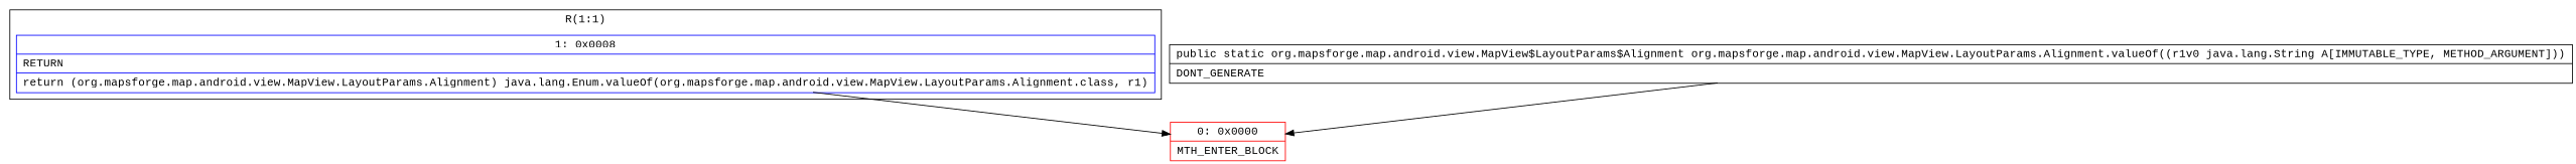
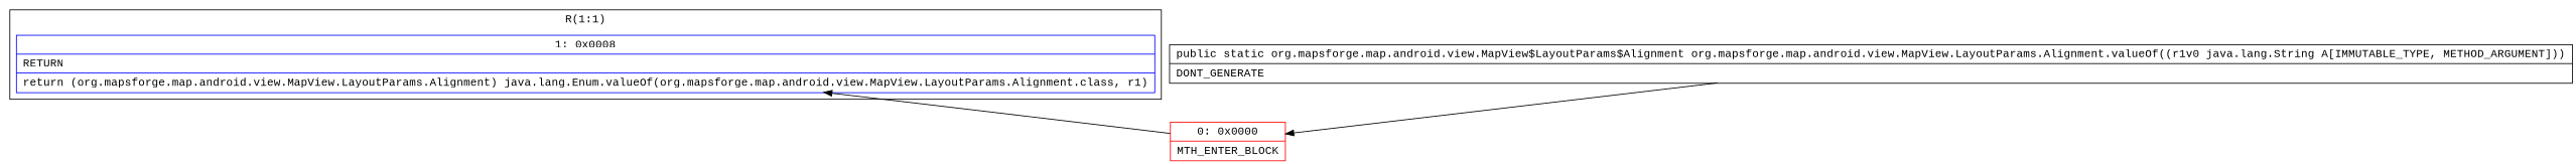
  digraph {
    fontname="Liberation Mono"
    node [shape=record fontname="Liberation Mono"]
    edge [fontname="Liberation Mono"]
    n1 [color=blue label="{1\:\ 0x0008|RETURN\l|return (org.mapsforge.map.android.view.MapView.LayoutParams.Alignment) java.lang.Enum.valueOf(org.mapsforge.map.android.view.MapView.LayoutParams.Alignment.class, r1)\l}"]
    n2 [color=red label="{0\:\ 0x0000|MTH_ENTER_BLOCK\l}"]
    n3 [label="{public static org.mapsforge.map.android.view.MapView$LayoutParams$Alignment org.mapsforge.map.android.view.MapView.LayoutParams.Alignment.valueOf((r1v0 java.lang.String A[IMMUTABLE_TYPE, METHOD_ARGUMENT]))  | DONT_GENERATE\l}"]
    subgraph cluster_1 {
      label="R(1:1)"
      n1
    }
-   n1 -> n2
+   n2 -> n1
    n3 -> n2
  }
